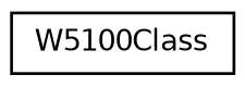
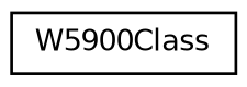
  digraph {
    rankdir=LR
-   n1 [color=black fillcolor=white fontname=Helvetica fontsize=10 height=0.2 label=W5100Class shape=record style=filled width=0.4]
+   n1 [color=black fillcolor=white fontname=Helvetica fontsize=10 height=0.2 label=W5900Class shape=record style=filled width=0.4]
  }
